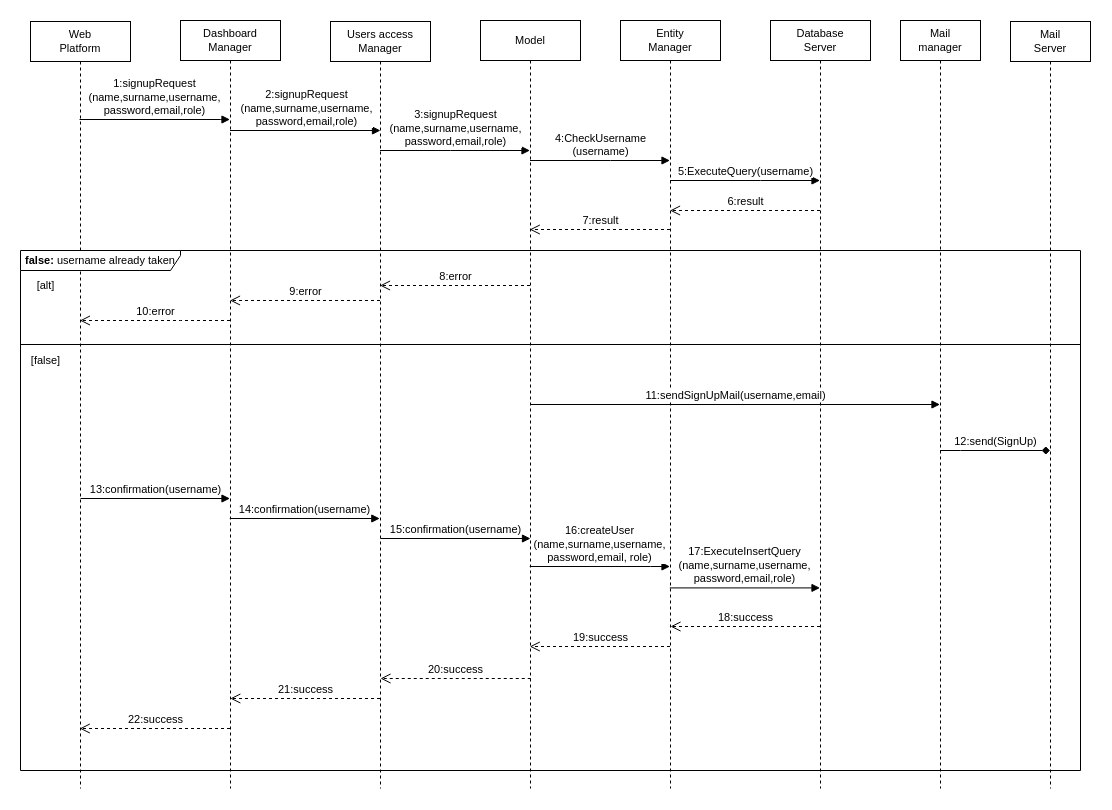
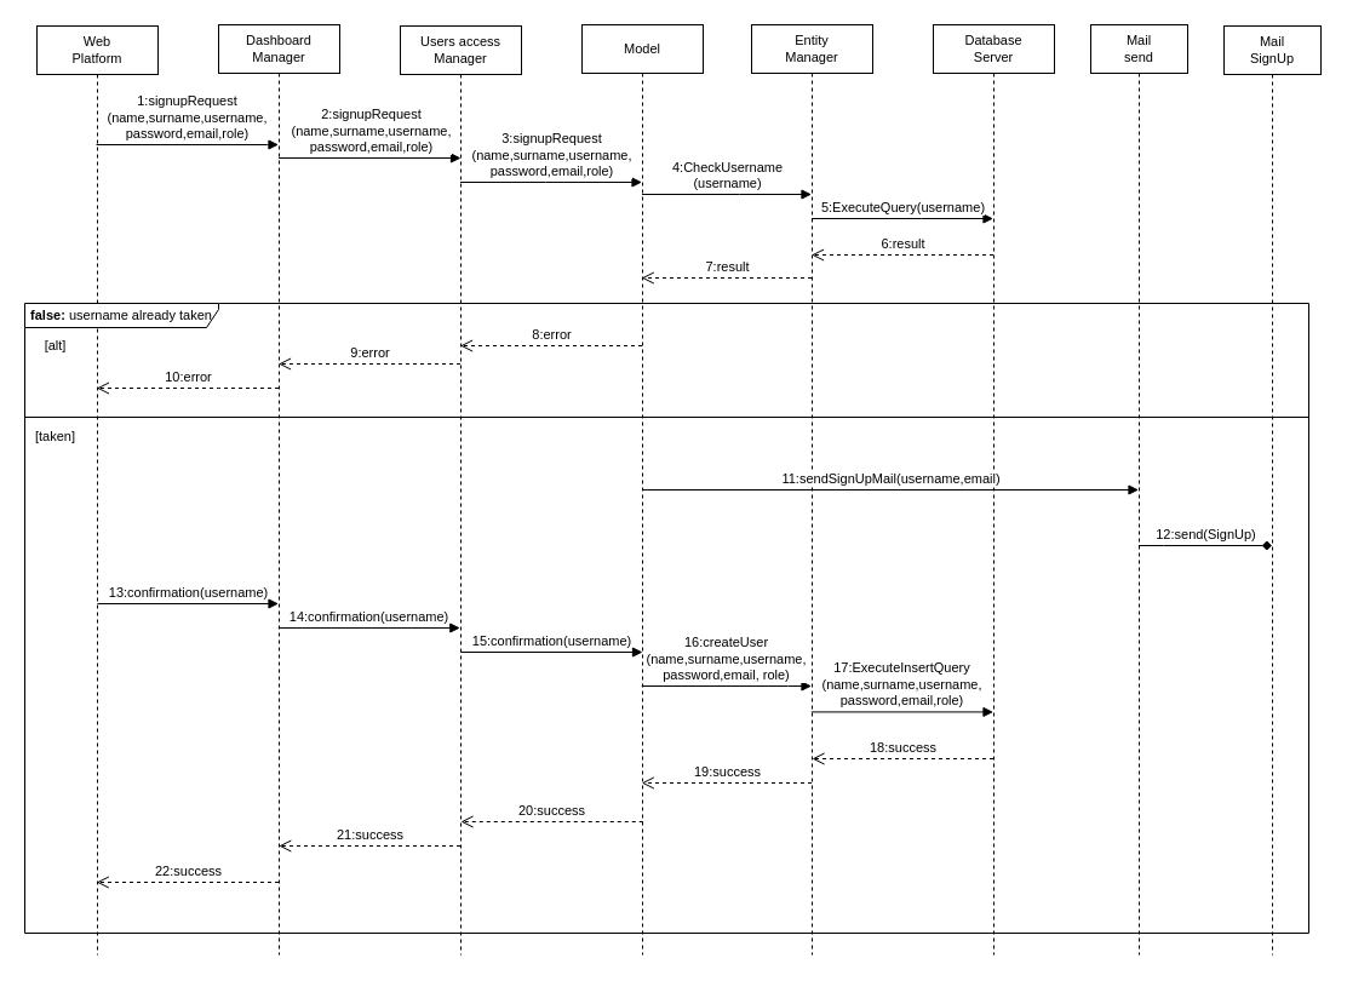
  <mxCell id="0" />
  <mxCell id="1" parent="0" />
  <mxCell id="2" value="Web&lt;br style=&quot;font-size: 11px;&quot;&gt;Platform" style="shape=umlLifeline;perimeter=lifelinePerimeter;whiteSpace=wrap;html=1;container=1;dropTarget=0;collapsible=0;recursiveResize=0;outlineConnect=0;portConstraint=eastwest;newEdgeStyle={&quot;curved&quot;:0,&quot;rounded&quot;:0};fontSize=11;" parent="1" vertex="1"><mxGeometry x="30" y="21" width="100" height="767" as="geometry" /></mxCell>
  <mxCell id="3" value="Dashboard&lt;br style=&quot;font-size: 11px;&quot;&gt;Manager" style="shape=umlLifeline;perimeter=lifelinePerimeter;whiteSpace=wrap;html=1;container=1;dropTarget=0;collapsible=0;recursiveResize=0;outlineConnect=0;portConstraint=eastwest;newEdgeStyle={&quot;curved&quot;:0,&quot;rounded&quot;:0};fontSize=11;" parent="1" vertex="1"><mxGeometry x="180" y="20" width="100" height="768" as="geometry" /></mxCell>
  <mxCell id="4" value="Database&lt;br style=&quot;font-size: 11px;&quot;&gt;Server" style="shape=umlLifeline;perimeter=lifelinePerimeter;whiteSpace=wrap;html=1;container=1;dropTarget=0;collapsible=0;recursiveResize=0;outlineConnect=0;portConstraint=eastwest;newEdgeStyle={&quot;curved&quot;:0,&quot;rounded&quot;:0};fontSize=11;" parent="1" vertex="1"><mxGeometry x="770" y="20" width="100" height="768" as="geometry" /></mxCell>
  <mxCell id="5" value="Model" style="shape=umlLifeline;perimeter=lifelinePerimeter;whiteSpace=wrap;html=1;container=1;dropTarget=0;collapsible=0;recursiveResize=0;outlineConnect=0;portConstraint=eastwest;newEdgeStyle={&quot;curved&quot;:0,&quot;rounded&quot;:0};fontSize=11;" parent="1" vertex="1"><mxGeometry x="480" y="20" width="100" height="768" as="geometry" /></mxCell>
  <mxCell id="6" value="Users access&lt;br style=&quot;font-size: 11px;&quot;&gt;Manager" style="shape=umlLifeline;perimeter=lifelinePerimeter;whiteSpace=wrap;html=1;container=1;dropTarget=0;collapsible=0;recursiveResize=0;outlineConnect=0;portConstraint=eastwest;newEdgeStyle={&quot;curved&quot;:0,&quot;rounded&quot;:0};fontSize=11;" parent="1" vertex="1"><mxGeometry x="330" y="21" width="100" height="767" as="geometry" /></mxCell>
  <mxCell id="7" value="&lt;font style=&quot;font-size: 11px;&quot;&gt;1:signupRequest&lt;br style=&quot;font-size: 11px;&quot;&gt;(name,surname,username,&lt;br style=&quot;font-size: 11px;&quot;&gt;password,email,role)&lt;/font&gt;" style="html=1;verticalAlign=bottom;endArrow=block;curved=0;rounded=0;fontSize=11;" parent="1" edge="1"><mxGeometry relative="1" as="geometry"><mxPoint x="79.071" y="119" as="sourcePoint" /><mxPoint x="229.5" y="119" as="targetPoint" /><Array as="points"><mxPoint x="220" y="119" /></Array></mxGeometry></mxCell>
  <mxCell id="8" value="6:result" style="html=1;verticalAlign=bottom;endArrow=open;dashed=1;endSize=8;curved=0;rounded=0;fontSize=11;" parent="1" source="4" target="10" edge="1"><mxGeometry relative="1" as="geometry"><mxPoint x="845" y="210" as="targetPoint" /><mxPoint x="1035" y="210" as="sourcePoint" /><Array as="points"><mxPoint x="780" y="210" /></Array><mxPoint as="offset" /></mxGeometry></mxCell>
  <mxCell id="9" value="2:signupRequest&lt;br style=&quot;border-color: var(--border-color); font-size: 11px;&quot;&gt;(name,surname,username,&lt;br style=&quot;border-color: var(--border-color); font-size: 11px;&quot;&gt;password,email,role)" style="html=1;verticalAlign=bottom;endArrow=block;curved=0;rounded=0;fontSize=11;" parent="1" edge="1" target="6" source="3"><mxGeometry width="80" relative="1" as="geometry"><mxPoint x="285" y="130" as="sourcePoint" /><mxPoint x="465" y="130" as="targetPoint" /><Array as="points"><mxPoint x="380" y="130" /></Array></mxGeometry></mxCell>
  <mxCell id="10" value="Entity&lt;br style=&quot;font-size: 11px;&quot;&gt;Manager" style="shape=umlLifeline;perimeter=lifelinePerimeter;whiteSpace=wrap;html=1;container=1;dropTarget=0;collapsible=0;recursiveResize=0;outlineConnect=0;portConstraint=eastwest;newEdgeStyle={&quot;curved&quot;:0,&quot;rounded&quot;:0};fontSize=11;" parent="1" vertex="1"><mxGeometry x="620" y="20" width="100" height="768" as="geometry" /></mxCell>
  <mxCell id="11" value="3:signupRequest&lt;br style=&quot;border-color: var(--border-color); font-size: 11px;&quot;&gt;(name,surname,username,&lt;br style=&quot;border-color: var(--border-color); font-size: 11px;&quot;&gt;password,email,role)" style="html=1;verticalAlign=bottom;endArrow=block;curved=0;rounded=0;fontSize=11;" parent="1" target="5" edge="1" source="6"><mxGeometry width="80" relative="1" as="geometry"><mxPoint x="475" y="150" as="sourcePoint" /><mxPoint x="655" y="150" as="targetPoint" /><Array as="points"><mxPoint x="450" y="150" /></Array><mxPoint as="offset" /></mxGeometry></mxCell>
  <mxCell id="12" value="4:CheckUsername&lt;br style=&quot;font-size: 11px;&quot;&gt;(username)" style="html=1;verticalAlign=bottom;endArrow=block;curved=0;rounded=0;fontSize=11;" parent="1" source="5" target="10" edge="1"><mxGeometry width="80" relative="1" as="geometry"><mxPoint x="665" y="160" as="sourcePoint" /><mxPoint x="835" y="160" as="targetPoint" /><Array as="points"><mxPoint x="610" y="160" /></Array></mxGeometry></mxCell>
  <mxCell id="13" value="5:ExecuteQuery(username)" style="html=1;verticalAlign=bottom;endArrow=block;curved=0;rounded=0;fontSize=11;" parent="1" source="10" target="4" edge="1"><mxGeometry width="80" relative="1" as="geometry"><mxPoint x="845" y="180" as="sourcePoint" /><mxPoint x="950" y="140" as="targetPoint" /><Array as="points"><mxPoint x="760" y="180" /></Array></mxGeometry></mxCell>
  <mxCell id="14" value="&lt;font style=&quot;font-size: 11px;&quot;&gt;&lt;b style=&quot;font-size: 11px;&quot;&gt;false: &lt;/b&gt;username already taken&lt;/font&gt;" style="shape=umlFrame;whiteSpace=wrap;html=1;pointerEvents=0;width=160;height=20;fontSize=11;" parent="1" vertex="1"><mxGeometry x="20" y="250" width="1060" height="520" as="geometry" /></mxCell>
  <mxCell id="15" value="7:result" style="html=1;verticalAlign=bottom;endArrow=open;dashed=1;endSize=8;curved=0;rounded=0;fontSize=11;" parent="1" edge="1"><mxGeometry relative="1" as="geometry"><mxPoint x="529.25" y="229" as="targetPoint" /><mxPoint x="669.5" y="229" as="sourcePoint" /><Array as="points" /></mxGeometry></mxCell>
  <mxCell id="16" value="&lt;font style=&quot;font-size: 11px;&quot;&gt;[alt]&lt;/font&gt;" style="text;html=1;align=center;verticalAlign=middle;resizable=0;points=[];autosize=1;strokeColor=none;fillColor=none;fontSize=11;" parent="1" vertex="1"><mxGeometry x="20" y="270" width="50" height="30" as="geometry" /></mxCell>
  <mxCell id="17" value="8:error" style="html=1;verticalAlign=bottom;endArrow=open;dashed=1;endSize=8;curved=0;rounded=0;fontSize=11;" parent="1" source="5" target="6" edge="1"><mxGeometry relative="1" as="geometry"><mxPoint x="389.759" y="284.63" as="targetPoint" /><mxPoint x="559.5" y="284.63" as="sourcePoint" /><Array as="points"><mxPoint x="460" y="285" /></Array></mxGeometry></mxCell>
  <mxCell id="18" value="9:error" style="html=1;verticalAlign=bottom;endArrow=open;dashed=1;endSize=8;curved=0;rounded=0;fontSize=11;" parent="1" edge="1" target="3" source="6"><mxGeometry relative="1" as="geometry"><mxPoint x="285" y="300" as="targetPoint" /><mxPoint x="465" y="300" as="sourcePoint" /><Array as="points"><mxPoint x="340" y="300" /></Array></mxGeometry></mxCell>
  <mxCell id="19" value="10:error" style="html=1;verticalAlign=bottom;endArrow=open;dashed=1;endSize=8;curved=0;rounded=0;fontSize=11;" parent="1" edge="1" source="3"><mxGeometry relative="1" as="geometry"><mxPoint x="79.389" y="320" as="targetPoint" /><mxPoint x="279.5" y="320" as="sourcePoint" /><Array as="points"><mxPoint x="180" y="320" /></Array></mxGeometry></mxCell>
  <mxCell id="20" value="" style="line;strokeWidth=1;fillColor=none;align=left;verticalAlign=middle;spacingTop=-1;spacingLeft=3;spacingRight=3;rotatable=0;labelPosition=right;points=[];portConstraint=eastwest;strokeColor=inherit;fontSize=11;" parent="1" vertex="1"><mxGeometry x="20" y="340" width="1060" height="8" as="geometry" /></mxCell>
- <mxCell id="21" value="[false]" style="text;html=1;align=center;verticalAlign=middle;resizable=0;points=[];autosize=1;strokeColor=none;fillColor=none;fontSize=11;" parent="1" vertex="1"><mxGeometry x="20" y="345" width="50" height="30" as="geometry" /></mxCell>
+ <mxCell id="21" value="[taken]" style="text;html=1;align=center;verticalAlign=middle;resizable=0;points=[];autosize=1;strokeColor=none;fillColor=none;fontSize=11;" parent="1" vertex="1"><mxGeometry x="20" y="345" width="50" height="30" as="geometry" /></mxCell>
  <mxCell id="22" value="&lt;font style=&quot;font-size: 11px;&quot;&gt;16:createUser&lt;br style=&quot;font-size: 11px;&quot;&gt;(name,surname,username,&lt;br style=&quot;font-size: 11px;&quot;&gt;password,email, role)&lt;/font&gt;" style="html=1;verticalAlign=bottom;endArrow=block;curved=0;rounded=0;fontSize=11;" parent="1" edge="1"><mxGeometry width="80" relative="1" as="geometry"><mxPoint x="529.25" y="566" as="sourcePoint" /><mxPoint x="669.5" y="566" as="targetPoint" /><Array as="points"><mxPoint x="650" y="566" /></Array><mxPoint as="offset" /></mxGeometry></mxCell>
  <mxCell id="23" value="&lt;font style=&quot;font-size: 11px;&quot;&gt;17:ExecuteInsertQuery&lt;br style=&quot;font-size: 11px;&quot;&gt;(name,surname,username,&lt;br style=&quot;font-size: 11px;&quot;&gt;password,email,role)&lt;/font&gt;" style="html=1;verticalAlign=bottom;endArrow=block;curved=0;rounded=0;fontSize=11;" parent="1" edge="1"><mxGeometry width="80" relative="1" as="geometry"><mxPoint x="669.324" y="587.41" as="sourcePoint" /><mxPoint x="819.5" y="587.41" as="targetPoint" /></mxGeometry></mxCell>
  <mxCell id="24" value="18:success" style="html=1;verticalAlign=bottom;endArrow=open;dashed=1;endSize=8;curved=0;rounded=0;fontSize=11;" parent="1" edge="1" source="4"><mxGeometry relative="1" as="geometry"><mxPoint x="830.05" y="626" as="sourcePoint" /><mxPoint x="669.997" y="626" as="targetPoint" /><Array as="points" /></mxGeometry></mxCell>
  <mxCell id="25" value="19:success" style="html=1;verticalAlign=bottom;endArrow=open;dashed=1;endSize=8;curved=0;rounded=0;fontSize=11;" parent="1" edge="1"><mxGeometry relative="1" as="geometry"><mxPoint x="669.5" y="646" as="sourcePoint" /><mxPoint x="529.25" y="646" as="targetPoint" /><Array as="points"><mxPoint x="630" y="646" /></Array></mxGeometry></mxCell>
  <mxCell id="26" value="20:success" style="html=1;verticalAlign=bottom;endArrow=open;dashed=1;endSize=8;curved=0;rounded=0;fontSize=11;" parent="1" edge="1"><mxGeometry relative="1" as="geometry"><mxPoint x="530.25" y="678" as="sourcePoint" /><mxPoint x="380" y="678" as="targetPoint" /><Array as="points" /></mxGeometry></mxCell>
  <mxCell id="27" value="21:success" style="html=1;verticalAlign=bottom;endArrow=open;dashed=1;endSize=8;curved=0;rounded=0;fontSize=11;" parent="1" edge="1"><mxGeometry relative="1" as="geometry"><mxPoint x="379.5" y="698" as="sourcePoint" /><mxPoint x="229.759" y="698" as="targetPoint" /><Array as="points" /></mxGeometry></mxCell>
  <mxCell id="28" value="22:success" style="html=1;verticalAlign=bottom;endArrow=open;dashed=1;endSize=8;curved=0;rounded=0;fontSize=11;" parent="1" edge="1"><mxGeometry relative="1" as="geometry"><mxPoint x="229.5" y="728" as="sourcePoint" /><mxPoint x="79.25" y="728" as="targetPoint" /><Array as="points"><mxPoint x="195" y="728" /></Array></mxGeometry></mxCell>
- <mxCell id="29" value="Mail&lt;br style=&quot;font-size: 11px;&quot;&gt;manager" style="shape=umlLifeline;perimeter=lifelinePerimeter;whiteSpace=wrap;html=1;container=1;dropTarget=0;collapsible=0;recursiveResize=0;outlineConnect=0;portConstraint=eastwest;newEdgeStyle={&quot;curved&quot;:0,&quot;rounded&quot;:0};fontSize=11;" vertex="1" parent="1"><mxGeometry x="900" y="20" width="80" height="768" as="geometry" /></mxCell>
- <mxCell id="30" value="Mail&lt;br style=&quot;font-size: 11px;&quot;&gt;Server" style="shape=umlLifeline;perimeter=lifelinePerimeter;whiteSpace=wrap;html=1;container=1;dropTarget=0;collapsible=0;recursiveResize=0;outlineConnect=0;portConstraint=eastwest;newEdgeStyle={&quot;curved&quot;:0,&quot;rounded&quot;:0};fontSize=11;" vertex="1" parent="1"><mxGeometry x="1010" y="21" width="80" height="767" as="geometry" /></mxCell>
+ <mxCell id="29" value="Mail&lt;br style=&quot;font-size: 11px;&quot;&gt;send" style="shape=umlLifeline;perimeter=lifelinePerimeter;whiteSpace=wrap;html=1;container=1;dropTarget=0;collapsible=0;recursiveResize=0;outlineConnect=0;portConstraint=eastwest;newEdgeStyle={&quot;curved&quot;:0,&quot;rounded&quot;:0};fontSize=11;" vertex="1" parent="1"><mxGeometry x="900" y="20" width="80" height="768" as="geometry" /></mxCell>
+ <mxCell id="30" value="Mail&lt;br style=&quot;font-size: 11px;&quot;&gt;SignUp" style="shape=umlLifeline;perimeter=lifelinePerimeter;whiteSpace=wrap;html=1;container=1;dropTarget=0;collapsible=0;recursiveResize=0;outlineConnect=0;portConstraint=eastwest;newEdgeStyle={&quot;curved&quot;:0,&quot;rounded&quot;:0};fontSize=11;" vertex="1" parent="1"><mxGeometry x="1010" y="21" width="80" height="767" as="geometry" /></mxCell>
  <mxCell id="31" value="11:sendSignUpMail(username,email)" style="html=1;verticalAlign=bottom;endArrow=block;curved=0;rounded=0;fontSize=11;" edge="1" parent="1" source="5" target="29"><mxGeometry width="80" relative="1" as="geometry"><mxPoint x="379.88" y="420" as="sourcePoint" /><mxPoint x="960.13" y="420" as="targetPoint" /><Array as="points" /><mxPoint as="offset" /></mxGeometry></mxCell>
  <mxCell id="32" value="12:send(SignUp)" style="html=1;verticalAlign=bottom;endArrow=diamond;curved=0;rounded=0;fontSize=11;" edge="1" parent="1" source="29" target="30"><mxGeometry width="80" relative="1" as="geometry"><mxPoint x="389.88" y="430" as="sourcePoint" /><mxPoint x="970.13" y="430" as="targetPoint" /><Array as="points"><mxPoint x="960" y="450" /></Array><mxPoint as="offset" /></mxGeometry></mxCell>
  <mxCell id="33" value="13:confirmation(username)" style="html=1;verticalAlign=bottom;endArrow=block;curved=0;rounded=0;fontSize=11;" edge="1" parent="1"><mxGeometry width="80" relative="1" as="geometry"><mxPoint x="80" y="498" as="sourcePoint" /><mxPoint x="229.5" y="498" as="targetPoint" /><Array as="points"><mxPoint x="211.5" y="498" /></Array><mxPoint as="offset" /></mxGeometry></mxCell>
  <mxCell id="34" value="14:confirmation(username)" style="html=1;verticalAlign=bottom;endArrow=block;curved=0;rounded=0;fontSize=11;" edge="1" parent="1"><mxGeometry width="80" relative="1" as="geometry"><mxPoint x="229.324" y="518" as="sourcePoint" /><mxPoint x="379.324" y="518" as="targetPoint" /><Array as="points" /><mxPoint as="offset" /></mxGeometry></mxCell>
  <mxCell id="35" value="15:confirmation(username)" style="html=1;verticalAlign=bottom;endArrow=block;curved=0;rounded=0;fontSize=11;" edge="1" parent="1"><mxGeometry width="80" relative="1" as="geometry"><mxPoint x="380.004" y="538" as="sourcePoint" /><mxPoint x="530.004" y="538" as="targetPoint" /><Array as="points" /><mxPoint as="offset" /></mxGeometry></mxCell>
